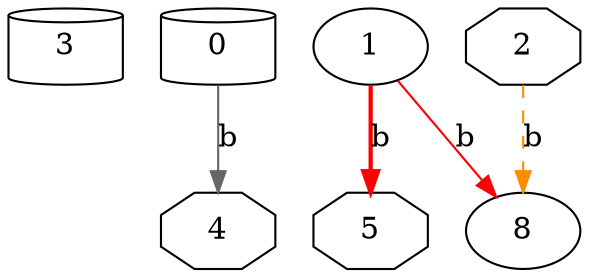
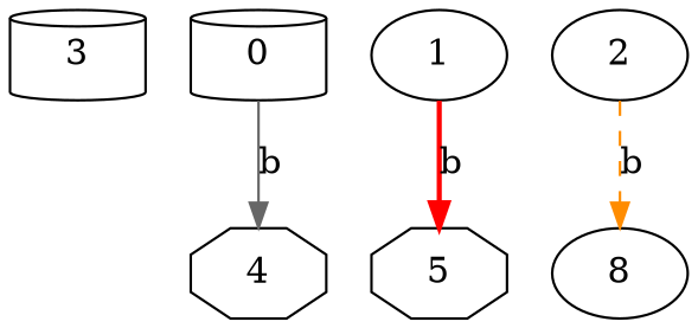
  strict digraph {
    node [shape=octagon]
    edge [color=red style=solid]
    3 [shape=cylinder]
    0 [shape=cylinder]
    4
    1 [shape=ellipse]
    5
    n6 [label=8 shape=ellipse]
-   2
+   2 [shape=ellipse]
    0 -> 4 [color=gray40 label=b]
    1 -> 5 [label=b style=bold]
-   1 -> n6 [label=b]
    2 -> n6 [color=darkorange label=b style=dashed]
  }
